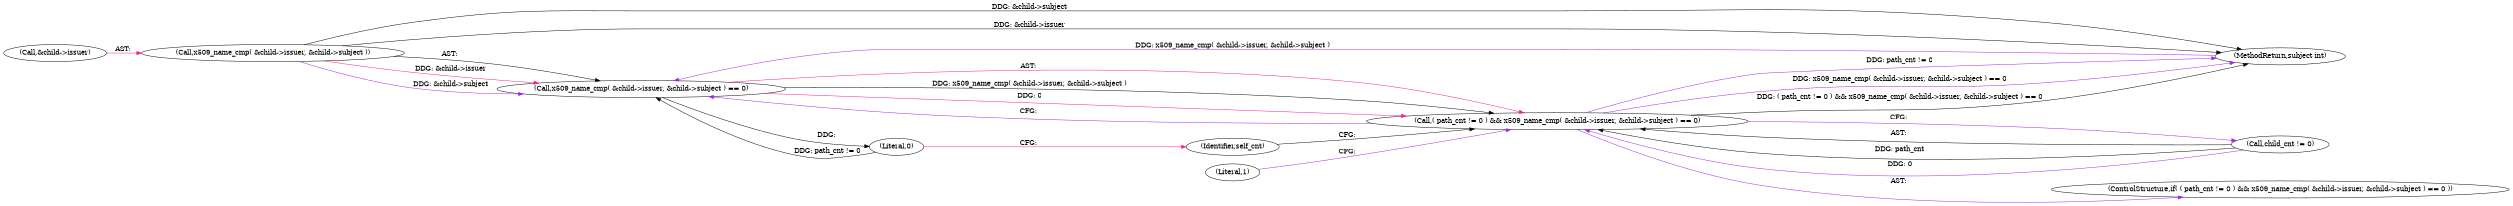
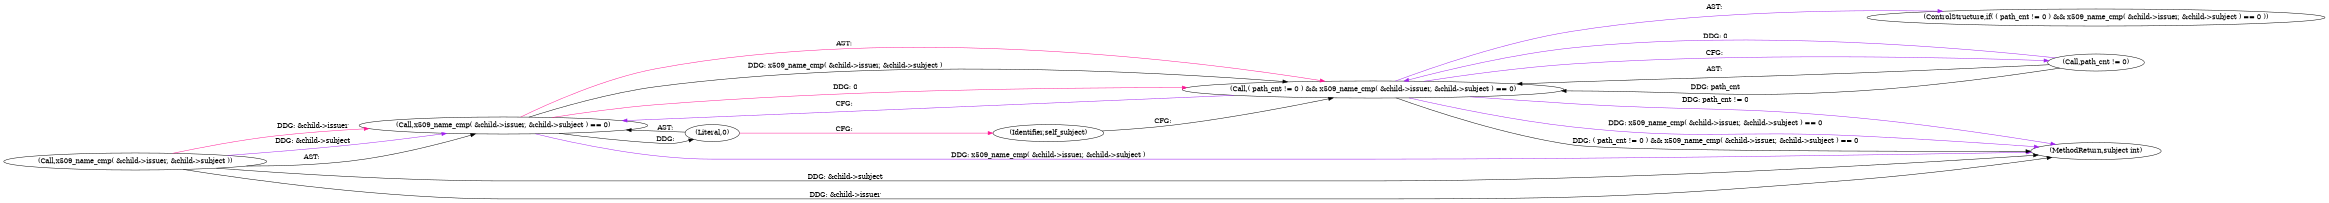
  digraph {
    rankdir=LR
    edge [color=black]
    n1 [label="(Call,x509_name_cmp( &child->issuer, &child->subject ))"]
    n2 [label="(Call,x509_name_cmp( &child->issuer, &child->subject ) == 0)"]
    n3 [label="(MethodReturn,subject int)"]
    n4 [label="(Call,( path_cnt != 0 ) && x509_name_cmp( &child->issuer, &child->subject ) == 0)"]
    n5 [label="(Literal,0)"]
-   n6 [label="(Call,child_cnt != 0)"]
+   n6 [label="(Call,path_cnt != 0)"]
    n7 [label="(ControlStructure,if( ( path_cnt != 0 ) && x509_name_cmp( &child->issuer, &child->subject ) == 0 ))"]
-   n8 [label="(Identifier,self_cnt)"]
-   n9 [label="(Literal,1)"]
-   n10 [label="(Call,&child->issuer)"]
+   n8 [label="(Identifier,self_subject)"]
    n1 -> n2 [label="AST: "]
    n1 -> n2 [color=deeppink label="DDG: &child->issuer"]
    n1 -> n2 [color=purple label="DDG: &child->subject"]
    n1 -> n3 [label="DDG: &child->subject"]
    n1 -> n3 [label="DDG: &child->issuer"]
-   n3 -> n2 [color=purple label="DDG: x509_name_cmp( &child->issuer, &child->subject )"]
+   n2 -> n3 [color=purple label="DDG: x509_name_cmp( &child->issuer, &child->subject )"]
    n2 -> n4 [color=deeppink label="AST: "]
    n2 -> n4 [label="DDG: x509_name_cmp( &child->issuer, &child->subject )"]
    n2 -> n4 [color=deeppink label="DDG: 0"]
    n2 -> n5 [label="DDG: "]
    n4 -> n2 [color=purple label="CFG: "]
    n4 -> n3 [color=purple label="DDG: path_cnt != 0"]
    n4 -> n3 [color=purple label="DDG: x509_name_cmp( &child->issuer, &child->subject ) == 0"]
    n4 -> n3 [label="DDG: ( path_cnt != 0 ) && x509_name_cmp( &child->issuer, &child->subject ) == 0"]
    n4 -> n6 [color=purple label="CFG: "]
    n4 -> n7 [color=purple label="AST: "]
-   n5 -> n2 [label="DDG: path_cnt != 0"]
+   n5 -> n2 [label="AST: "]
    n5 -> n8 [color=deeppink label="CFG: "]
    n6 -> n4 [label="AST: "]
    n6 -> n4 [label="DDG: path_cnt"]
    n6 -> n4 [color=purple label="DDG: 0"]
    n8 -> n4 [label="CFG: "]
-   n9 -> n4 [color=purple label="CFG: "]
-   n10 -> n1 [color=deeppink label="AST: "]
  }
